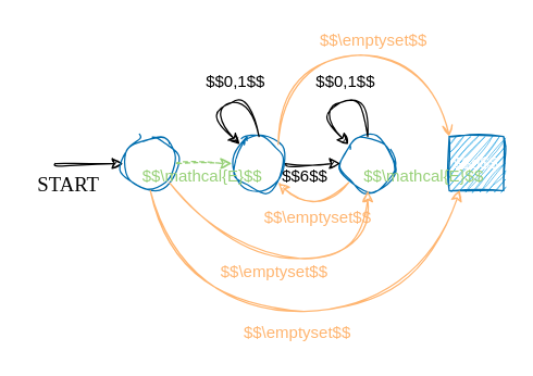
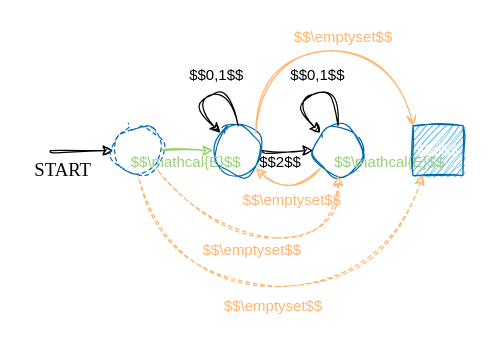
  <mxCell id="0" />
  <mxCell id="1" parent="0" />
  <mxCell id="2" value="&lt;div style=&quot;&quot;&gt;&lt;font face=&quot;Comic Sans MS&quot;&gt;&lt;span style=&quot;font-size: 15px;&quot;&gt;START&lt;/span&gt;&lt;/font&gt;&lt;/div&gt;" style="text;whiteSpace=wrap;html=1;align=center;" parent="1" vertex="1"><mxGeometry x="20" y="120" width="60" height="30" as="geometry" /></mxCell>
  <mxCell id="3" value="" style="curved=1;endArrow=classic;html=1;rounded=0;sketch=1;curveFitting=1;jiggle=2;entryX=0;entryY=0.5;entryDx=0;entryDy=0;" parent="1" target="4" edge="1"><mxGeometry width="50" height="50" relative="1" as="geometry"><mxPoint x="40" y="120" as="sourcePoint" /><mxPoint x="70" y="90" as="targetPoint" /><Array as="points" /></mxGeometry></mxCell>
- <mxCell id="4" value="$$a$$" style="ellipse;whiteSpace=wrap;html=1;fillColor=none;fontColor=#ffffff;strokeColor=#006EAF;sketch=1;curveFitting=1;jiggle=2;" parent="1" vertex="1"><mxGeometry x="90" y="100" width="40" height="40" as="geometry" /></mxCell>
+ <mxCell id="4" value="$$a$$" style="ellipse;whiteSpace=wrap;html=1;fillColor=none;fontColor=#ffffff;strokeColor=#006EAF;sketch=1;curveFitting=1;jiggle=2;dashed=1;" parent="1" vertex="1"><mxGeometry x="90" y="100" width="40" height="40" as="geometry" /></mxCell>
  <mxCell id="5" value="$$b$$" style="ellipse;whiteSpace=wrap;html=1;fillColor=none;fontColor=#ffffff;strokeColor=#006EAF;sketch=1;curveFitting=1;jiggle=2;" parent="1" vertex="1"><mxGeometry x="170" y="100" width="40" height="40" as="geometry" /></mxCell>
  <mxCell id="6" value="$$c$$" style="ellipse;whiteSpace=wrap;html=1;fillColor=none;fontColor=#ffffff;strokeColor=#006EAF;sketch=1;curveFitting=1;jiggle=2;" parent="1" vertex="1"><mxGeometry x="250" y="100" width="40" height="40" as="geometry" /></mxCell>
  <mxCell id="7" value="$$d$$" style="whiteSpace=wrap;html=1;fillColor=#1ba1e2;fontColor=#ffffff;strokeColor=#006EAF;sketch=1;curveFitting=1;jiggle=2;rounded=0;" parent="1" vertex="1"><mxGeometry x="330" y="100" width="40" height="40" as="geometry" /></mxCell>
- <mxCell id="8" value="" style="curved=1;endArrow=classic;html=1;rounded=0;sketch=1;curveFitting=1;jiggle=2;entryX=0;entryY=0.5;entryDx=0;entryDy=0;exitX=1;exitY=0.5;exitDx=0;exitDy=0;strokeColor=#97D077;dashed=1;" parent="1" source="4" target="5" edge="1"><mxGeometry width="50" height="50" relative="1" as="geometry"><mxPoint x="130" y="140" as="sourcePoint" /><mxPoint x="180" y="140" as="targetPoint" /><Array as="points" /></mxGeometry></mxCell>
+ <mxCell id="8" value="" style="curved=1;endArrow=classic;html=1;rounded=0;sketch=1;curveFitting=1;jiggle=2;entryX=0;entryY=0.5;entryDx=0;entryDy=0;exitX=1;exitY=0.5;exitDx=0;exitDy=0;strokeColor=#97D077;" parent="1" source="4" target="5" edge="1"><mxGeometry width="50" height="50" relative="1" as="geometry"><mxPoint x="130" y="140" as="sourcePoint" /><mxPoint x="180" y="140" as="targetPoint" /><Array as="points" /></mxGeometry></mxCell>
  <mxCell id="9" value="" style="curved=1;endArrow=classic;html=1;rounded=0;sketch=1;curveFitting=1;jiggle=2;entryX=0;entryY=0.5;entryDx=0;entryDy=0;exitX=1;exitY=0.5;exitDx=0;exitDy=0;" parent="1" source="5" target="6" edge="1"><mxGeometry width="50" height="50" relative="1" as="geometry"><mxPoint x="170" y="130" as="sourcePoint" /><mxPoint x="210" y="130" as="targetPoint" /><Array as="points" /></mxGeometry></mxCell>
  <mxCell id="10" value="" style="curved=1;endArrow=classic;html=1;rounded=0;exitX=0.5;exitY=0;exitDx=0;exitDy=0;sketch=1;curveFitting=1;jiggle=2;entryX=0;entryY=0;entryDx=0;entryDy=0;" parent="1" source="5" target="5" edge="1"><mxGeometry width="50" height="50" relative="1" as="geometry"><mxPoint x="204.142" y="105.858" as="sourcePoint" /><mxPoint x="190" y="100" as="targetPoint" /><Array as="points"><mxPoint x="190" y="70" /><mxPoint x="150" y="80" /></Array></mxGeometry></mxCell>
  <mxCell id="11" value="&lt;font style=&quot;color: rgb(151, 208, 119);&quot;&gt;$$\mathcal{E}$$&lt;/font&gt;" style="text;html=1;align=center;verticalAlign=middle;whiteSpace=wrap;rounded=0;fontColor=default;fillColor=none;" parent="1" vertex="1"><mxGeometry x="137" y="120" width="23" height="20" as="geometry" /></mxCell>
  <mxCell id="12" value="&lt;font style=&quot;color: rgb(151, 208, 119);&quot;&gt;$$\mathcal{E}$$&lt;/font&gt;" style="text;html=1;align=center;verticalAlign=middle;whiteSpace=wrap;rounded=0;fontColor=default;fillColor=none;" parent="1" vertex="1"><mxGeometry x="300" y="120" width="23" height="20" as="geometry" /></mxCell>
- <mxCell id="13" value="$$6$$" style="text;html=1;align=center;verticalAlign=middle;whiteSpace=wrap;rounded=0;fontColor=default;" parent="1" vertex="1"><mxGeometry x="194" y="120" width="60" height="20" as="geometry" /></mxCell>
+ <mxCell id="13" value="$$2$$" style="text;html=1;align=center;verticalAlign=middle;whiteSpace=wrap;rounded=0;fontColor=default;" parent="1" vertex="1"><mxGeometry x="194" y="120" width="60" height="20" as="geometry" /></mxCell>
  <mxCell id="14" value="$$0,1$$" style="text;html=1;align=center;verticalAlign=middle;whiteSpace=wrap;rounded=0;fontColor=default;" parent="1" vertex="1"><mxGeometry x="143" y="50" width="60" height="20" as="geometry" /></mxCell>
  <mxCell id="15" value="$$0,1$$" style="text;html=1;align=center;verticalAlign=middle;whiteSpace=wrap;rounded=0;fontColor=default;" parent="1" vertex="1"><mxGeometry x="224" y="50" width="60" height="20" as="geometry" /></mxCell>
  <mxCell id="16" value="" style="curved=1;endArrow=classic;html=1;rounded=0;exitX=0.5;exitY=0;exitDx=0;exitDy=0;sketch=1;curveFitting=1;jiggle=2;entryX=0;entryY=0;entryDx=0;entryDy=0;" parent="1" source="6" target="6" edge="1"><mxGeometry width="50" height="50" relative="1" as="geometry"><mxPoint x="270" y="94" as="sourcePoint" /><mxPoint x="256" y="100" as="targetPoint" /><Array as="points"><mxPoint x="270" y="70" /><mxPoint x="230" y="80" /></Array></mxGeometry></mxCell>
  <mxCell id="17" value="" style="curved=1;endArrow=open;html=1;rounded=0;sketch=1;curveFitting=1;jiggle=2;entryX=0;entryY=0;entryDx=0;entryDy=0;exitX=1;exitY=0;exitDx=0;exitDy=0;strokeColor=#FFB570;" parent="1" source="5" target="7" edge="1"><mxGeometry width="50" height="50" relative="1" as="geometry"><mxPoint x="203" y="40" as="sourcePoint" /><mxPoint x="243" y="40" as="targetPoint" /><Array as="points"><mxPoint x="210" y="40" /><mxPoint x="320" y="40" /></Array></mxGeometry></mxCell>
  <mxCell id="18" value="&lt;font style=&quot;color: rgb(255, 181, 112);&quot;&gt;$$\emptyset$$&lt;/font&gt;" style="text;html=1;align=center;verticalAlign=middle;whiteSpace=wrap;rounded=0;fontColor=default;fillColor=none;" parent="1" vertex="1"><mxGeometry x="263" y="20" width="23" height="20" as="geometry" /></mxCell>
  <mxCell id="19" value="" style="curved=1;endArrow=classic;html=1;rounded=0;sketch=1;curveFitting=1;jiggle=2;exitX=0;exitY=1;exitDx=0;exitDy=0;strokeColor=#FFB570;entryX=1;entryY=1;entryDx=0;entryDy=0;" parent="1" source="6" target="5" edge="1"><mxGeometry width="50" height="50" relative="1" as="geometry"><mxPoint x="210" y="236" as="sourcePoint" /><mxPoint x="200" y="180" as="targetPoint" /><Array as="points"><mxPoint x="230" y="160" /></Array></mxGeometry></mxCell>
  <mxCell id="20" value="&lt;font style=&quot;color: rgb(255, 181, 112);&quot;&gt;$$\emptyset$$&lt;/font&gt;" style="text;html=1;align=center;verticalAlign=middle;whiteSpace=wrap;rounded=0;fontColor=default;fillColor=none;" parent="1" vertex="1"><mxGeometry x="221.5" y="150" width="23" height="20" as="geometry" /></mxCell>
- <mxCell id="21" value="" style="curved=1;endArrow=none;html=1;rounded=0;sketch=1;curveFitting=1;jiggle=2;exitX=0.5;exitY=1;exitDx=0;exitDy=0;strokeColor=#FFB570;entryX=1;entryY=1;entryDx=0;entryDy=0;startArrow=classic;startFill=1;endFill=0;" parent="1" source="6" target="4" edge="1"><mxGeometry width="50" height="50" relative="1" as="geometry"><mxPoint x="210" y="180" as="sourcePoint" /><mxPoint x="158" y="180" as="targetPoint" /><Array as="points"><mxPoint x="270" y="190" /><mxPoint x="170" y="190" /></Array></mxGeometry></mxCell>
+ <mxCell id="21" value="" style="curved=1;endArrow=none;html=1;rounded=0;sketch=1;curveFitting=1;jiggle=2;exitX=0.5;exitY=1;exitDx=0;exitDy=0;strokeColor=#FFB570;entryX=1;entryY=1;entryDx=0;entryDy=0;startArrow=classic;startFill=1;endFill=0;dashed=1;" parent="1" source="6" target="4" edge="1"><mxGeometry width="50" height="50" relative="1" as="geometry"><mxPoint x="210" y="180" as="sourcePoint" /><mxPoint x="158" y="180" as="targetPoint" /><Array as="points"><mxPoint x="270" y="190" /><mxPoint x="170" y="190" /></Array></mxGeometry></mxCell>
  <mxCell id="22" value="&lt;font style=&quot;color: rgb(255, 181, 112);&quot;&gt;$$\emptyset$$&lt;/font&gt;" style="text;html=1;align=center;verticalAlign=middle;whiteSpace=wrap;rounded=0;fontColor=default;fillColor=none;" parent="1" vertex="1"><mxGeometry x="190" y="190" width="23" height="20" as="geometry" /></mxCell>
- <mxCell id="23" value="" style="curved=1;endArrow=none;html=1;rounded=0;sketch=1;curveFitting=1;jiggle=2;exitX=0.195;exitY=0.985;exitDx=0;exitDy=0;strokeColor=#FFB570;entryX=0.5;entryY=1;entryDx=0;entryDy=0;startArrow=classic;startFill=1;endFill=0;exitPerimeter=0;" parent="1" source="7" target="4" edge="1"><mxGeometry width="50" height="50" relative="1" as="geometry"><mxPoint x="236" y="178" as="sourcePoint" /><mxPoint x="90" y="172" as="targetPoint" /><Array as="points"><mxPoint x="310" y="230" /><mxPoint x="136" y="228" /></Array></mxGeometry></mxCell>
+ <mxCell id="23" value="" style="curved=1;endArrow=none;html=1;rounded=0;sketch=1;curveFitting=1;jiggle=2;exitX=0.195;exitY=0.985;exitDx=0;exitDy=0;strokeColor=#FFB570;entryX=0.5;entryY=1;entryDx=0;entryDy=0;startArrow=classic;startFill=1;endFill=0;exitPerimeter=0;dashed=1;" parent="1" source="7" target="4" edge="1"><mxGeometry width="50" height="50" relative="1" as="geometry"><mxPoint x="236" y="178" as="sourcePoint" /><mxPoint x="90" y="172" as="targetPoint" /><Array as="points"><mxPoint x="310" y="230" /><mxPoint x="136" y="228" /></Array></mxGeometry></mxCell>
  <mxCell id="24" value="&lt;font style=&quot;color: rgb(255, 181, 112);&quot;&gt;$$\emptyset$$&lt;/font&gt;" style="text;html=1;align=center;verticalAlign=middle;whiteSpace=wrap;rounded=0;fontColor=default;fillColor=none;" parent="1" vertex="1"><mxGeometry x="207" y="235" width="23" height="20" as="geometry" /></mxCell>
